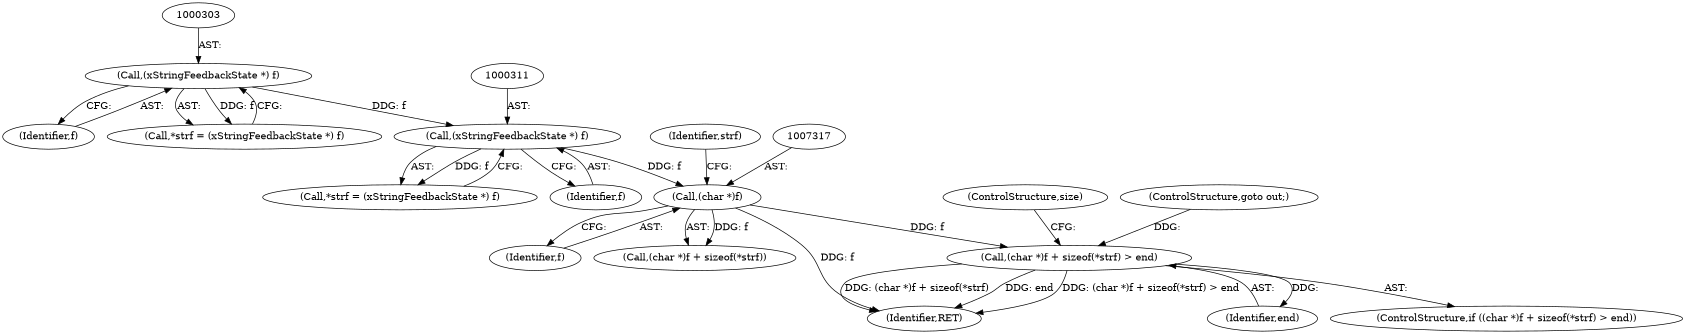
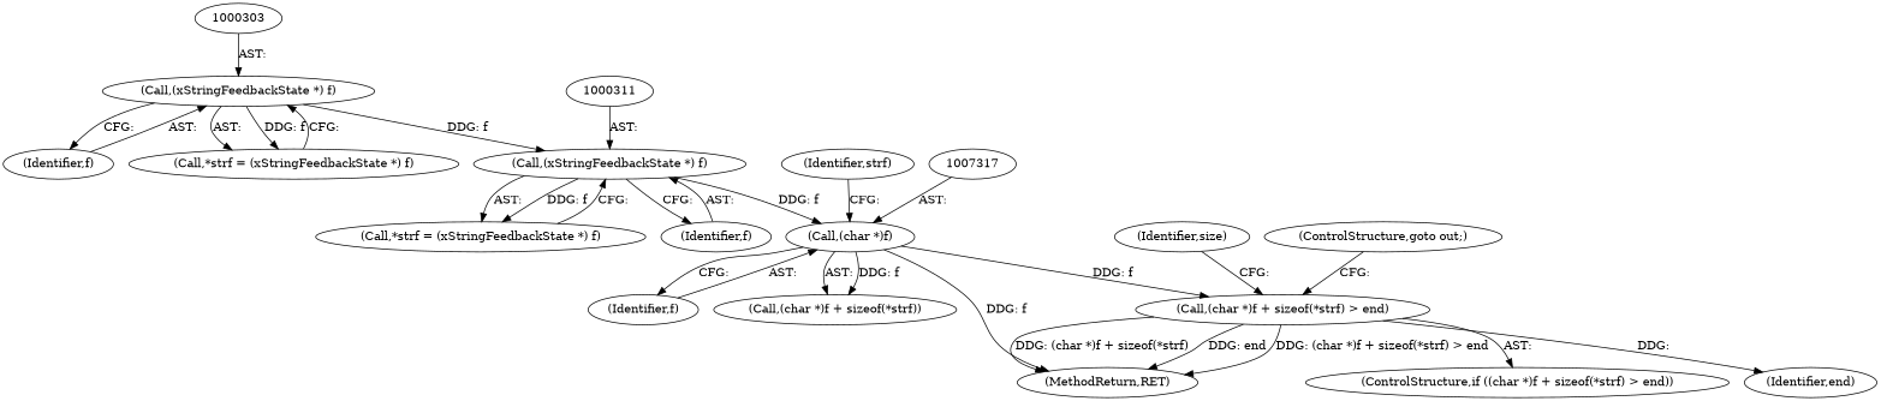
  digraph {
    n1 [label="(Call,(char *)f + sizeof(*strf) > end)"]
    n2 [label="(Identifier,end)"]
-   n3 [label="(Identifier,RET)"]
+   n3 [label="(MethodReturn,RET)"]
    n4 [label="(ControlStructure,if ((char *)f + sizeof(*strf) > end))"]
    n5 [label="(Call,(char *)f)"]
    n6 [label="(Identifier,f)"]
    n7 [label="(Call,(char *)f + sizeof(*strf))"]
    n8 [label="(Call,(xStringFeedbackState *) f)"]
    n9 [label="(Identifier,f)"]
    n10 [label="(Call,*strf = (xStringFeedbackState *) f)"]
    n11 [label="(Call,(xStringFeedbackState *) f)"]
    n12 [label="(Identifier,f)"]
    n13 [label="(Call,*strf = (xStringFeedbackState *) f)"]
    n14 [label="(Identifier,strf)"]
-   n15 [label="(ControlStructure,size)"]
+   n15 [label="(Identifier,size)"]
    n16 [label="(ControlStructure,goto out;)"]
    n17 [label=1007317]
    1000311
    1000303
    n1 -> n2 [label="DDG: "]
    n1 -> n3 [label="DDG: (char *)f + sizeof(*strf)"]
    n1 -> n3 [label="DDG: end"]
    n1 -> n3 [label="DDG: (char *)f + sizeof(*strf) > end"]
    n1 -> n4 [label="AST: "]
-   n2 -> n1 [label="AST: "]
    n5 -> n1 [label="DDG: f"]
    n5 -> n3 [label="DDG: f"]
    n5 -> n6 [label="CFG: "]
    n5 -> n7 [label="AST: "]
    n5 -> n7 [label="DDG: f"]
    n6 -> n5 [label="AST: "]
    n8 -> n5 [label="DDG: f"]
    n8 -> n9 [label="CFG: "]
    n8 -> n10 [label="AST: "]
    n8 -> n10 [label="DDG: f"]
    n9 -> n8 [label="AST: "]
    n10 -> n8 [label="CFG: "]
    n11 -> n8 [label="DDG: f"]
    n11 -> n12 [label="CFG: "]
    n11 -> n13 [label="AST: "]
    n11 -> n13 [label="DDG: f"]
    n12 -> n11 [label="AST: "]
    n13 -> n11 [label="CFG: "]
    n14 -> n5 [label="CFG: "]
    n15 -> n1 [label="CFG: "]
-   n16 -> n1 [label="DDG: "]
+   n16 -> n1 [label="CFG: "]
    n17 -> n5 [label="AST: "]
    1000311 -> n8 [label="AST: "]
    1000303 -> n11 [label="AST: "]
  }
